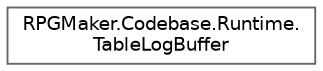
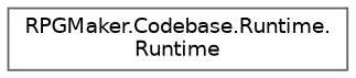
  digraph {
    rankdir=LR
-   n1 [color=grey40 fillcolor=white fontname=Helvetica fontsize=10 height=0.2 label="RPGMaker.Codebase.Runtime.\lTableLogBuffer" shape=box style=filled width=0.4]
+   n1 [color=grey40 fillcolor=white fontname=Helvetica fontsize=10 height=0.2 label="RPGMaker.Codebase.Runtime.\lRuntime" shape=box style=filled width=0.4]
  }
